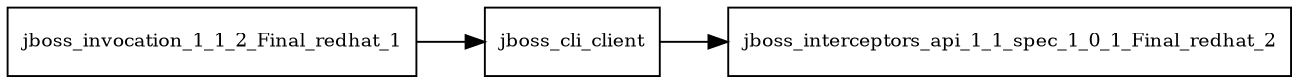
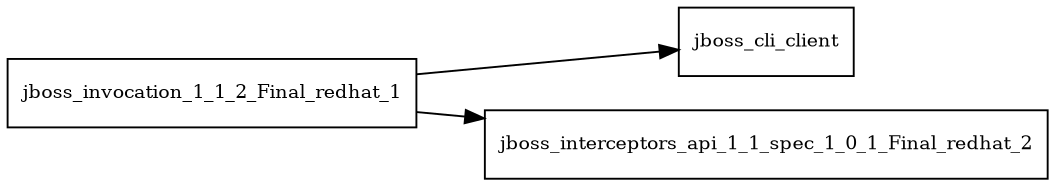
  digraph {
    rankdir=LR
    node [fontsize=10.0 shape=box]
    jboss_invocation_1_1_2_Final_redhat_1
    jboss_cli_client
    jboss_interceptors_api_1_1_spec_1_0_1_Final_redhat_2
    jboss_invocation_1_1_2_Final_redhat_1 -> jboss_cli_client
-   jboss_cli_client -> jboss_interceptors_api_1_1_spec_1_0_1_Final_redhat_2
+   jboss_invocation_1_1_2_Final_redhat_1 -> jboss_interceptors_api_1_1_spec_1_0_1_Final_redhat_2
  }
